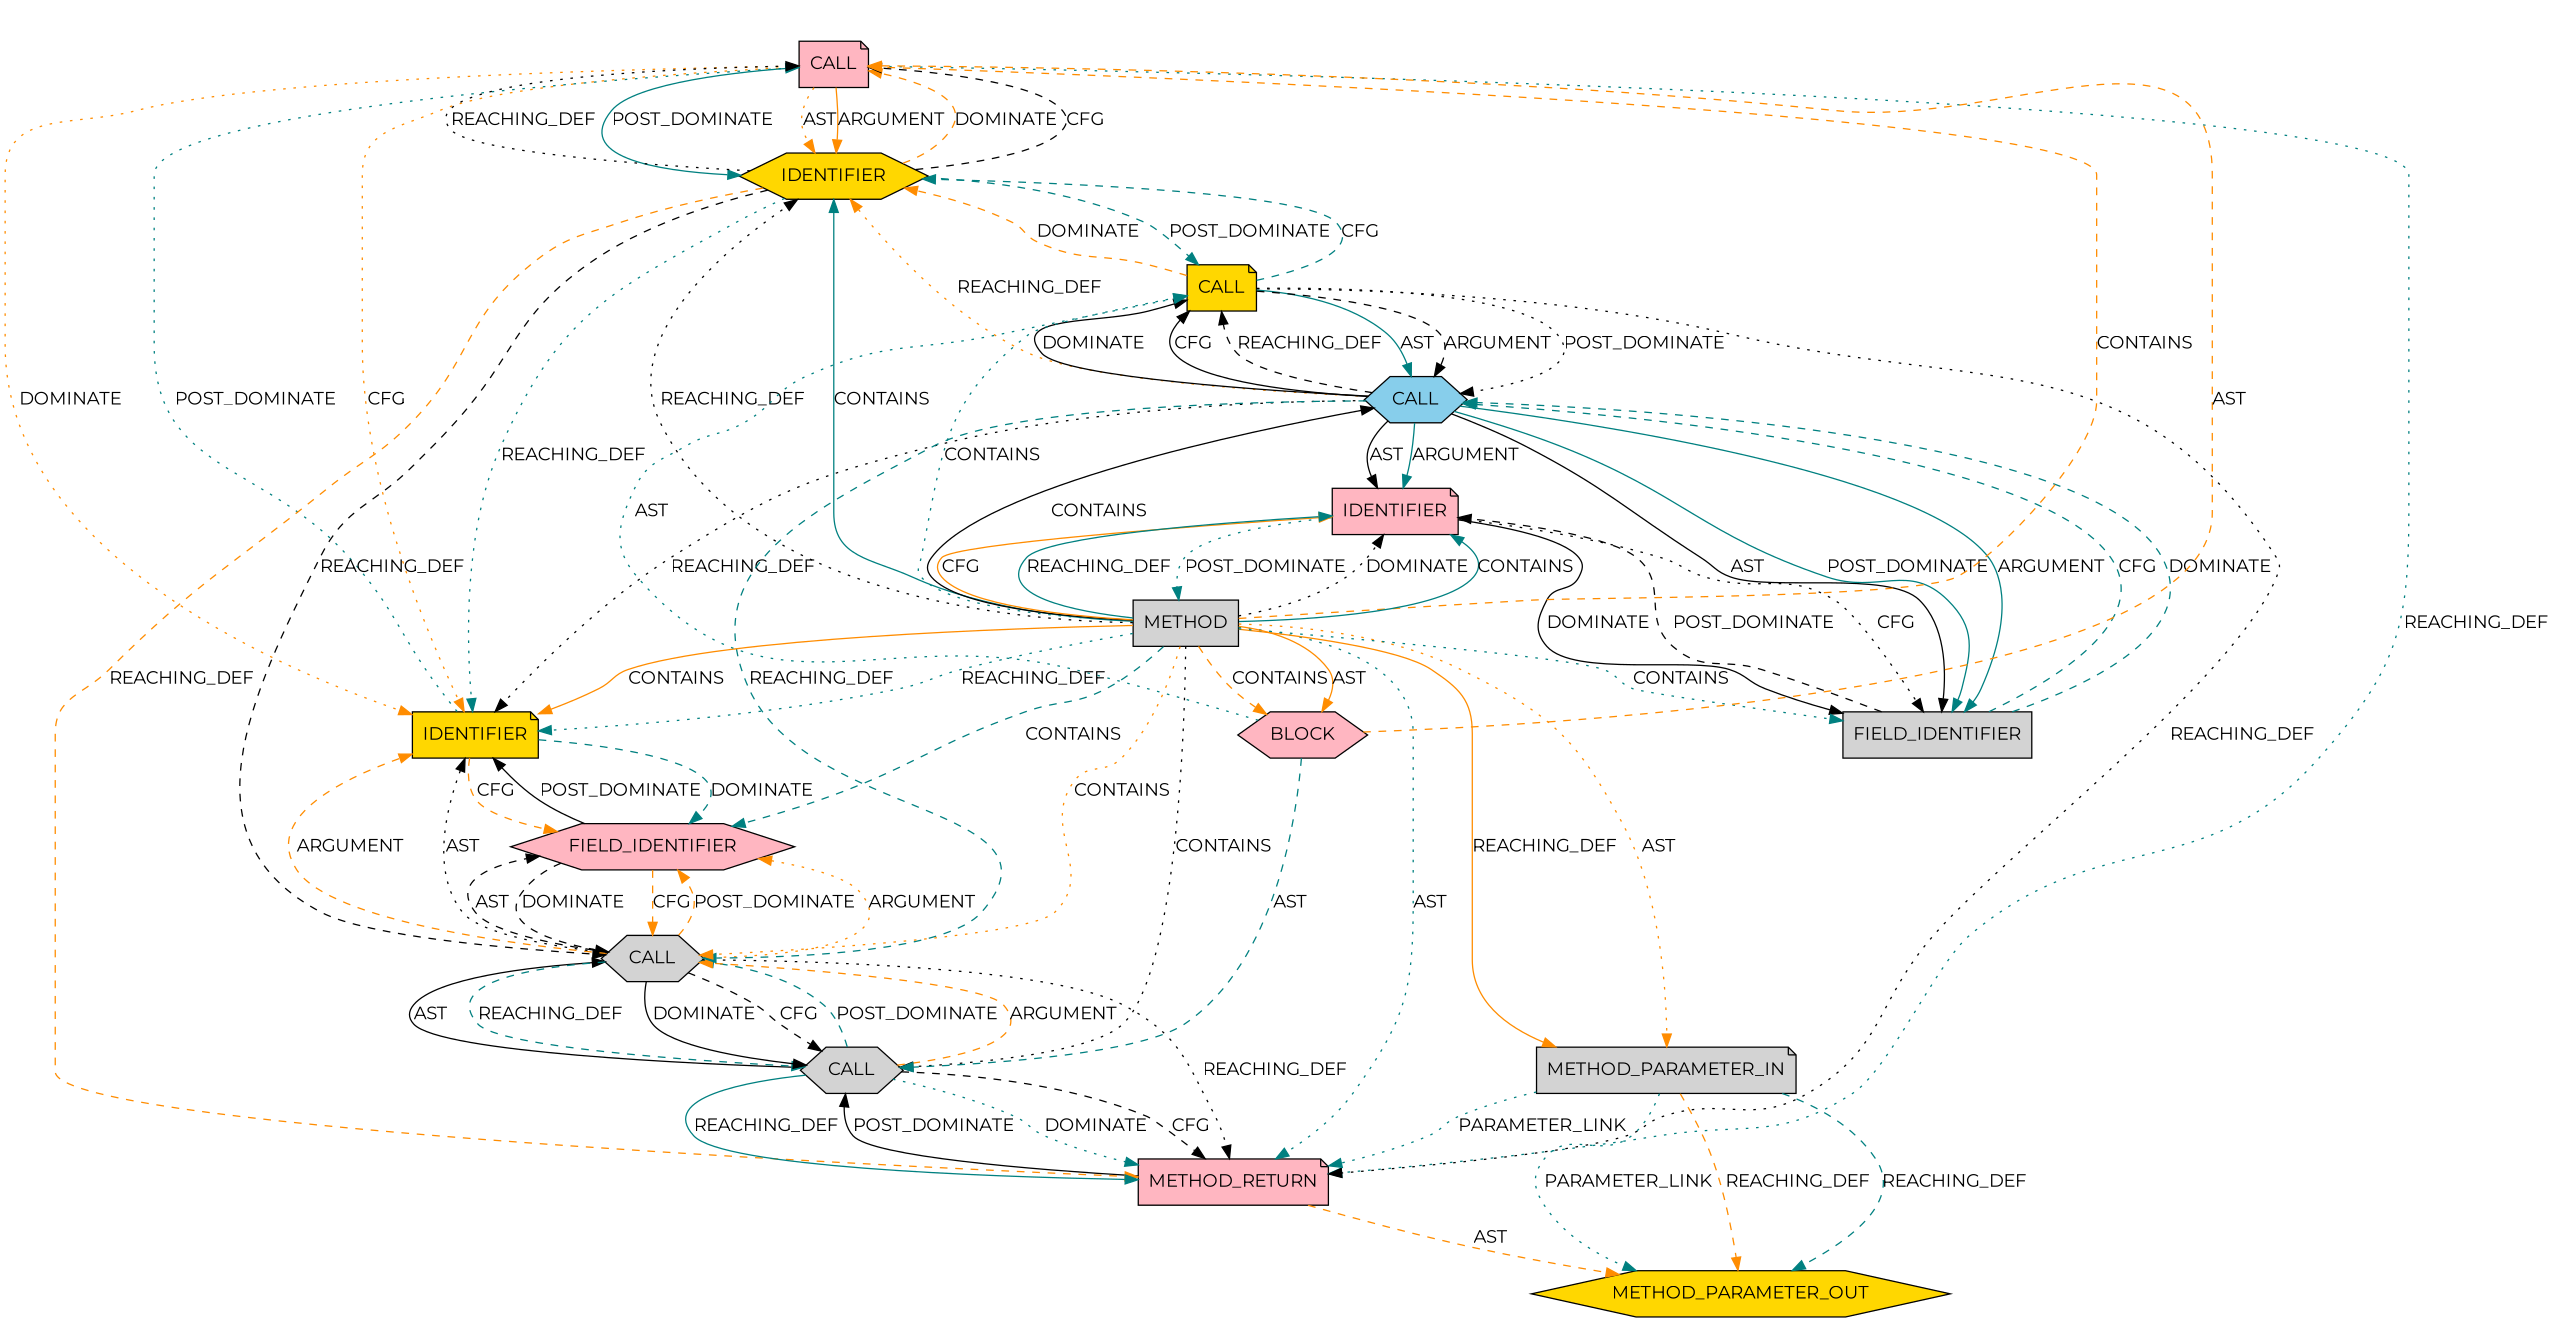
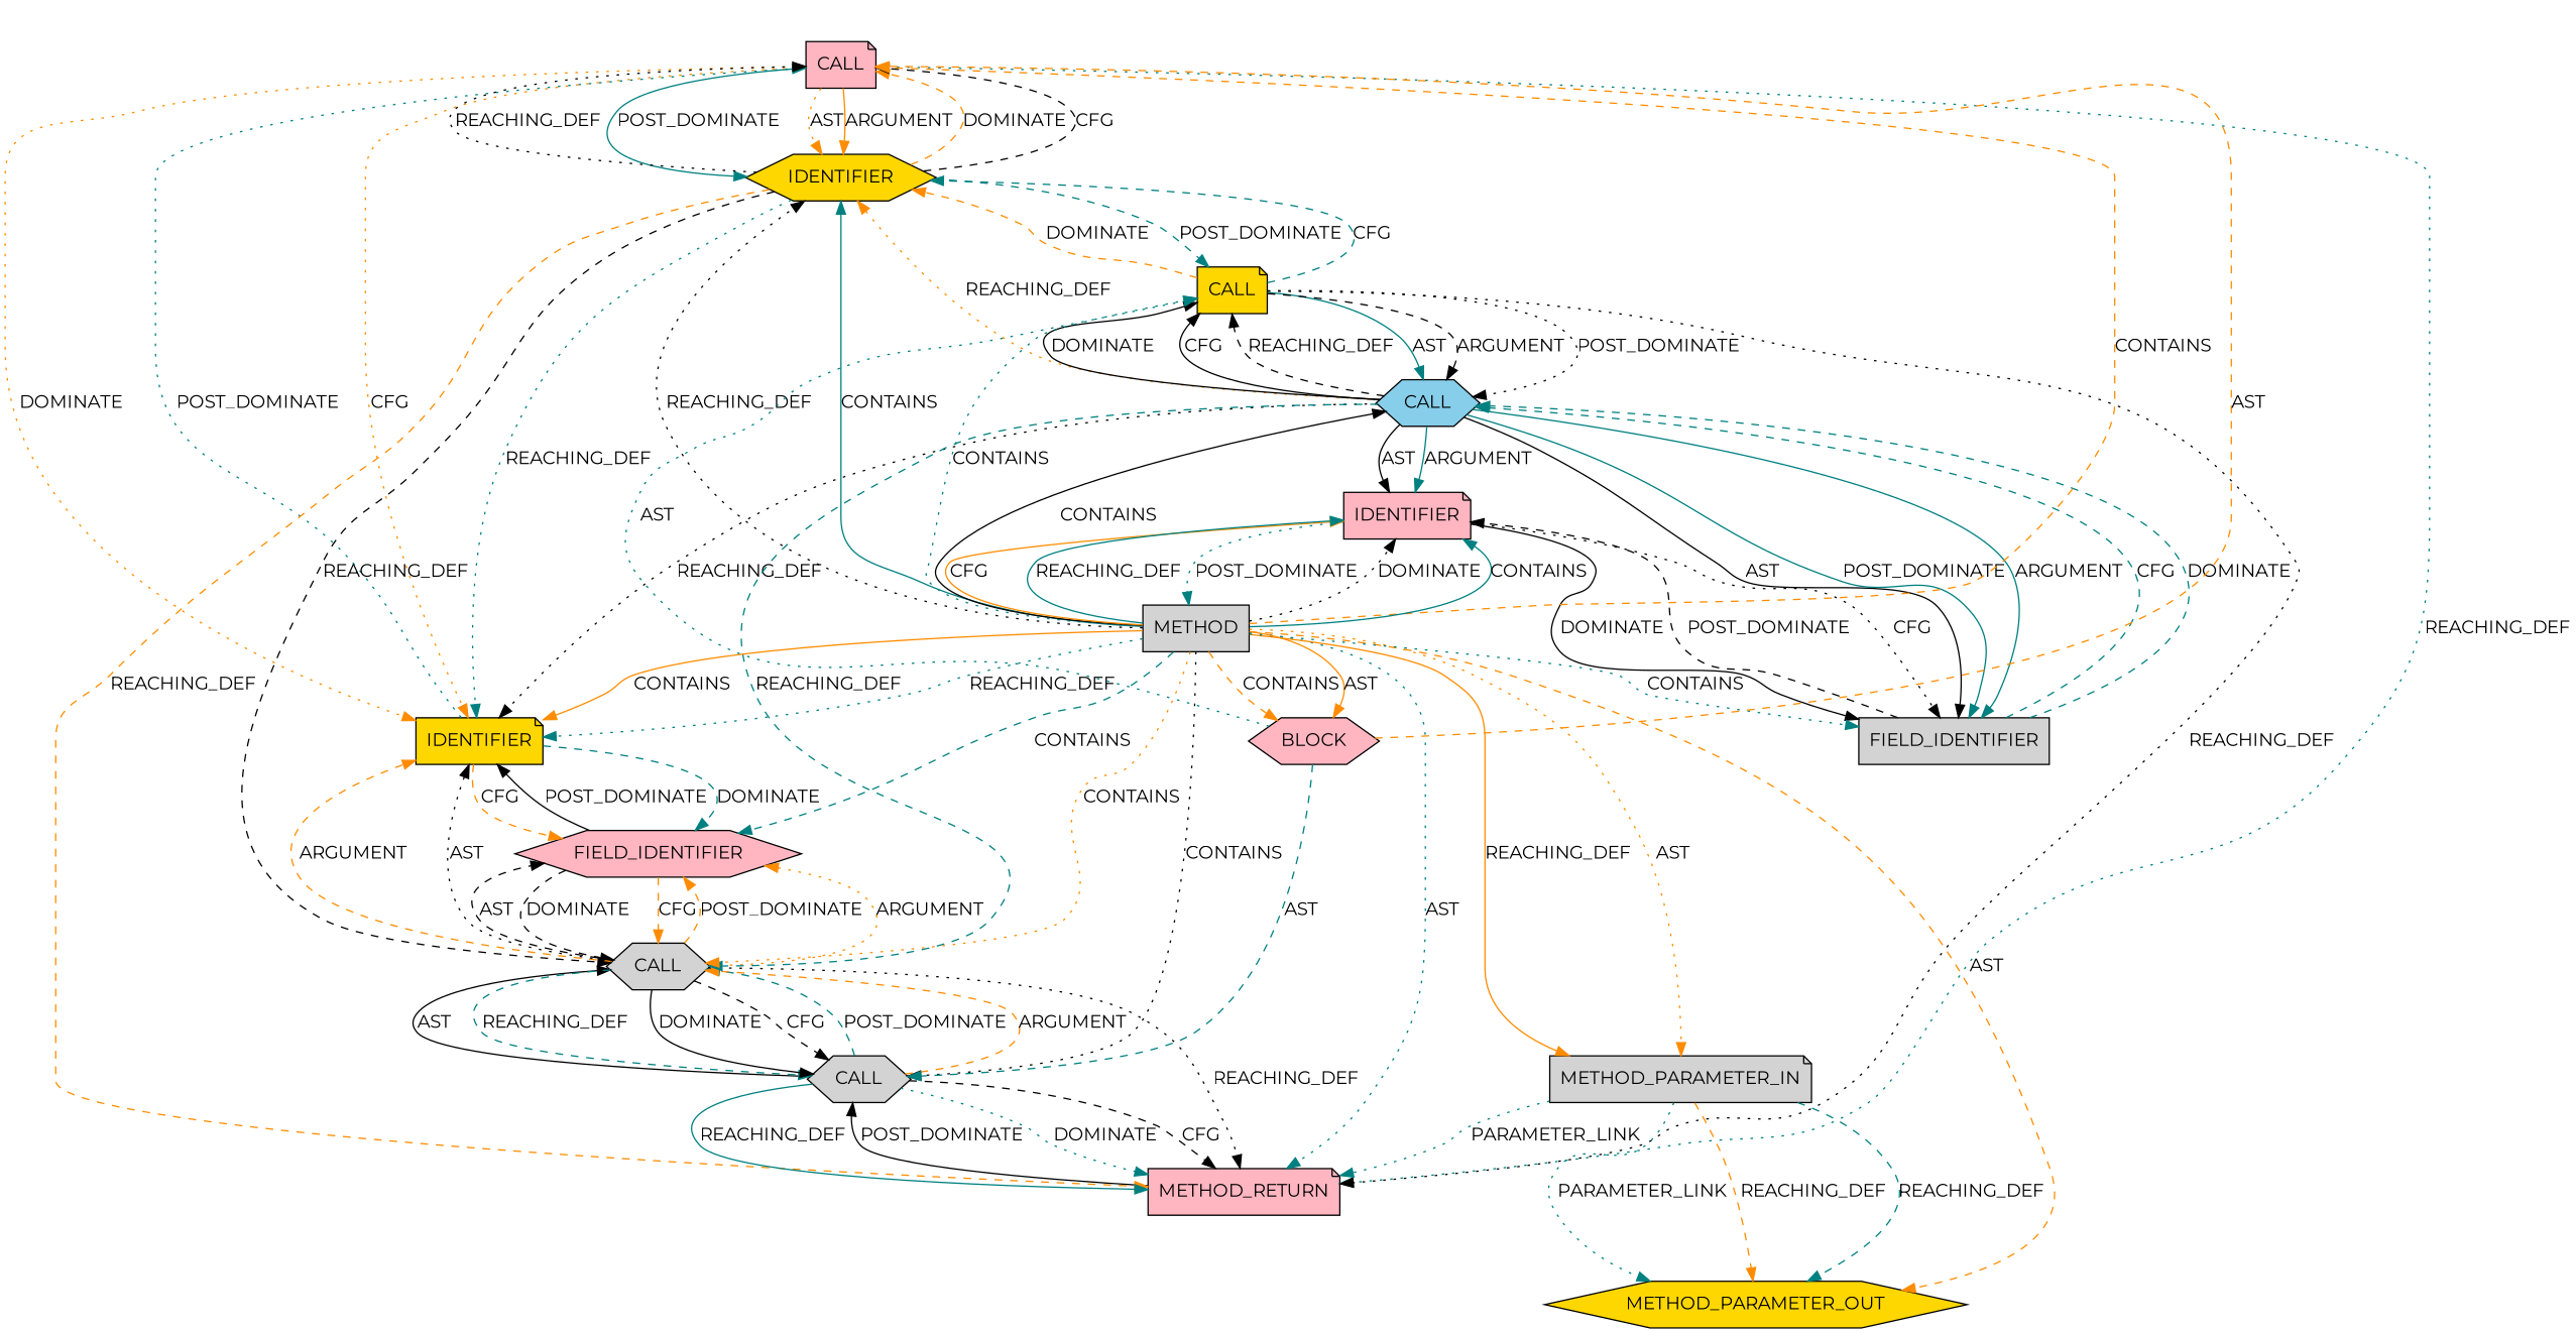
  digraph {
    fontname=Montserrat
    node [ARGUMENT_INDEX=1 CODE=strp COLUMN_NUMBER=2 LINE_NUMBER=571 ORDER=1 TYPE_FULL_NAME="<empty>" fillcolor=lightpink fontname=Montserrat shape=hexagon style=filled]
    edge [color=teal fontname=Montserrat style=dashed]
    n1 [ARGUMENT_INDEX=-1 CODE="tls_strp_check_rcv(strp)" DISPATCH_TYPE=STATIC_DISPATCH LINE_NUMBER=570 METHOD_FULL_NAME=tls_strp_check_rcv NAME=tls_strp_check_rcv ORDER=2 label=CALL shape=note]
    n2 [COLUMN_NUMBER=15 NAME=strp TYPE_FULL_NAME=ANY fillcolor=gold label=IDENTIFIER shape=note]
    n3 [CODE=RET COLUMN_NUMBER=1 EVALUATION_STRATEGY=BY_VALUE LINE_NUMBER=564 ORDER=3 TYPE_FULL_NAME=void label=METHOD_RETURN shape=note ARGUMENT_INDEX=""]
    n4 [COLUMN_NUMBER=21 LINE_NUMBER=570 NAME=strp TYPE_FULL_NAME=ANY fillcolor=gold label=IDENTIFIER]
    n5 [ARGUMENT_INDEX=2 CANONICAL_NAME=sk CODE=sk COLUMN_NUMBER=15 ORDER=2 label=FIELD_IDENTIFIER TYPE_FULL_NAME=""]
    n6 [ARGUMENT_INDEX=-1 CODE="release_sock(strp->sk)" DISPATCH_TYPE=STATIC_DISPATCH METHOD_FULL_NAME=release_sock NAME=release_sock ORDER=3 fillcolor=lightgrey label=CALL]
    n7 [CODE="strp->sk" COLUMN_NUMBER=15 DISPATCH_TYPE=STATIC_DISPATCH METHOD_FULL_NAME="<operator>.indirectFieldAccess" NAME="<operator>.indirectFieldAccess" fillcolor=lightgrey label=CALL]
    n8 [ARGUMENT_INDEX=-1 CODE="lock_sock(strp->sk)" DISPATCH_TYPE=STATIC_DISPATCH LINE_NUMBER=569 METHOD_FULL_NAME=lock_sock NAME=lock_sock fillcolor=gold label=CALL shape=note]
    n9 [CODE="struct work_struct *w" COLUMN_NUMBER=27 EVALUATION_STRATEGY=BY_VALUE INDEX=1 IS_VARIADIC=false LINE_NUMBER=564 NAME=w TYPE_FULL_NAME="work_struct*" fillcolor=lightgrey label=METHOD_PARAMETER_IN shape=note ARGUMENT_INDEX=""]
    n10 [CODE="struct work_struct *w" COLUMN_NUMBER=27 EVALUATION_STRATEGY=BY_VALUE INDEX=1 IS_VARIADIC=false LINE_NUMBER=564 NAME=w TYPE_FULL_NAME="work_struct*" fillcolor=gold label=METHOD_PARAMETER_OUT ARGUMENT_INDEX=""]
    n11 [CODE="strp->sk" COLUMN_NUMBER=12 DISPATCH_TYPE=STATIC_DISPATCH LINE_NUMBER=569 METHOD_FULL_NAME="<operator>.indirectFieldAccess" NAME="<operator>.indirectFieldAccess" fillcolor=skyblue label=CALL]
    n12 [ARGUMENT_INDEX=2 CANONICAL_NAME=sk CODE=sk COLUMN_NUMBER=12 LINE_NUMBER=569 ORDER=2 fillcolor=lightgrey label=FIELD_IDENTIFIER shape=box TYPE_FULL_NAME=""]
    n13 [COLUMN_NUMBER=12 LINE_NUMBER=569 NAME=strp TYPE_FULL_NAME=ANY label=IDENTIFIER shape=note]
    n14 [AST_PARENT_FULL_NAME="tls_strp.c:<global>" AST_PARENT_TYPE=TYPE_DECL CODE="static void tls_strp_work(struct work_struct *w)\n{\n	struct tls_strparser *strp =\n		container_of(w, struct tls_strparser, work);\n\n	lock_sock(strp->sk);\n	tls_strp_check_rcv(strp);\n	release_sock(strp->sk);\n}" COLUMN_NUMBER=1 COLUMN_NUMBER_END=1 FILENAME="tls_strp.c" FULL_NAME=tls_strp_work IS_EXTERNAL=false LINE_NUMBER=564 LINE_NUMBER_END=572 NAME=tls_strp_work ORDER=22 SIGNATURE="void tls_strp_work (work_struct*)" fillcolor=lightgrey label=METHOD shape=box ARGUMENT_INDEX="" TYPE_FULL_NAME=""]
    n15 [ARGUMENT_INDEX=-1 CODE="{\n	struct tls_strparser *strp =\n		container_of(w, struct tls_strparser, work);\n\n	lock_sock(strp->sk);\n	tls_strp_check_rcv(strp);\n	release_sock(strp->sk);\n}" COLUMN_NUMBER=1 LINE_NUMBER=565 ORDER=2 TYPE_FULL_NAME=void label=BLOCK]
    n1 -> n2 [color=darkorange label=CFG style=dotted]
    n1 -> n2 [color=darkorange label=DOMINATE style=dotted]
    n1 -> n3 [VARIABLE="tls_strp_check_rcv(strp)" label=REACHING_DEF style=dotted]
    n1 -> n4 [label=POST_DOMINATE style=solid]
    n1 -> n4 [color=darkorange label=AST style=dotted]
    n1 -> n4 [color=darkorange label=ARGUMENT style=solid]
    n2 -> n1 [label=POST_DOMINATE style=dotted]
    n2 -> n5 [label=DOMINATE]
    n2 -> n5 [color=darkorange label=CFG]
    n3 -> n6 [color=black label=POST_DOMINATE style=solid]
    n4 -> n1 [color=darkorange label=DOMINATE]
    n4 -> n1 [color=black label=CFG]
    n4 -> n1 [VARIABLE=strp color=black label=REACHING_DEF style=dotted]
    n4 -> n2 [VARIABLE=strp label=REACHING_DEF style=dotted]
    n4 -> n3 [VARIABLE=strp color=darkorange label=REACHING_DEF]
    n4 -> n7 [VARIABLE=strp color=black label=REACHING_DEF]
    n4 -> n8 [label=POST_DOMINATE]
    n5 -> n2 [color=black label=POST_DOMINATE style=solid]
    n5 -> n7 [color=black label=DOMINATE]
    n5 -> n7 [color=darkorange label=CFG]
    n6 -> n3 [label=DOMINATE style=dotted]
    n6 -> n3 [color=black label=CFG]
    n6 -> n3 [VARIABLE="release_sock(strp->sk)" label=REACHING_DEF style=solid]
    n6 -> n7 [label=POST_DOMINATE]
    n6 -> n7 [color=darkorange label=ARGUMENT]
    n6 -> n7 [color=black label=AST style=solid]
    n7 -> n2 [color=darkorange label=ARGUMENT]
    n7 -> n2 [color=black label=AST style=dotted]
    n7 -> n3 [VARIABLE="strp->sk" color=black label=REACHING_DEF style=dotted]
    n7 -> n5 [color=darkorange label=POST_DOMINATE]
    n7 -> n5 [color=darkorange label=ARGUMENT style=dotted]
    n7 -> n5 [color=black label=AST]
    n7 -> n6 [VARIABLE="strp->sk" label=REACHING_DEF]
    n7 -> n6 [color=black label=DOMINATE style=solid]
    n7 -> n6 [color=black label=CFG]
    n8 -> n3 [VARIABLE="lock_sock(strp->sk)" color=black label=REACHING_DEF style=dotted]
    n8 -> n4 [label=CFG]
    n8 -> n4 [color=darkorange label=DOMINATE]
    n8 -> n11 [label=AST style=solid]
    n8 -> n11 [color=black label=ARGUMENT]
    n8 -> n11 [color=black label=POST_DOMINATE style=dotted]
    n9 -> n3 [VARIABLE=w label=PARAMETER_LINK style=dotted]
    n9 -> n10 [label=PARAMETER_LINK style=dotted]
    n9 -> n10 [VARIABLE=w color=darkorange label=REACHING_DEF]
    n9 -> n10 [VARIABLE=w label=REACHING_DEF]
    n11 -> n2 [VARIABLE="strp->sk" color=black label=REACHING_DEF style=dotted]
    n11 -> n4 [VARIABLE="strp->sk" color=darkorange label=REACHING_DEF style=dotted]
    n11 -> n7 [VARIABLE="strp->sk" label=REACHING_DEF]
    n11 -> n8 [color=black label=DOMINATE style=solid]
    n11 -> n8 [color=black label=CFG style=solid]
    n11 -> n8 [VARIABLE="strp->sk" color=black label=REACHING_DEF]
    n11 -> n12 [color=black label=AST style=solid]
    n11 -> n12 [label=POST_DOMINATE style=solid]
    n11 -> n12 [label=ARGUMENT style=solid]
    n11 -> n13 [label=ARGUMENT style=solid]
    n11 -> n13 [color=black label=AST style=solid]
    n12 -> n11 [label=CFG]
    n12 -> n11 [label=DOMINATE]
    n12 -> n13 [color=black label=POST_DOMINATE]
    n13 -> n12 [color=black label=CFG style=dotted]
    n13 -> n12 [color=black label=DOMINATE style=solid]
    n13 -> n14 [label=POST_DOMINATE style=dotted]
    n14 -> n1 [color=darkorange label=CONTAINS]
    n14 -> n2 [color=darkorange label=CONTAINS style=solid]
    n14 -> n2 [label=REACHING_DEF style=dotted]
    n14 -> n3 [label=AST style=dotted]
    n14 -> n4 [label=CONTAINS style=solid]
    n14 -> n4 [color=black label=REACHING_DEF style=dotted]
    n14 -> n5 [label=CONTAINS]
    n14 -> n6 [color=black label=CONTAINS style=dotted]
    n14 -> n7 [color=darkorange label=CONTAINS style=dotted]
    n14 -> n8 [label=CONTAINS style=dotted]
    n14 -> n9 [color=darkorange label=REACHING_DEF style=solid]
    n14 -> n9 [color=darkorange label=AST style=dotted]
-   n3 -> n10 [color=darkorange label=AST]
+   n14 -> n10 [color=darkorange label=AST]
    n14 -> n11 [color=black label=CONTAINS style=solid]
    n14 -> n12 [label=CONTAINS style=dotted]
    n14 -> n13 [color=black label=DOMINATE style=dotted]
    n14 -> n13 [label=CONTAINS style=solid]
    n14 -> n13 [color=darkorange label=CFG style=solid]
    n14 -> n13 [label=REACHING_DEF style=solid]
    n14 -> n15 [color=darkorange label=CONTAINS]
    n14 -> n15 [color=darkorange label=AST style=solid]
    n15 -> n1 [color=darkorange label=AST]
    n15 -> n6 [label=AST]
    n15 -> n8 [label=AST style=dotted]
  }
